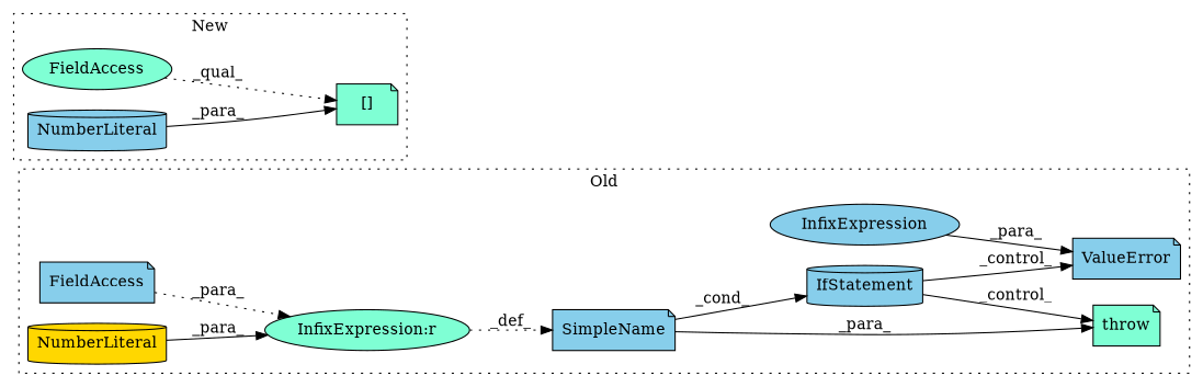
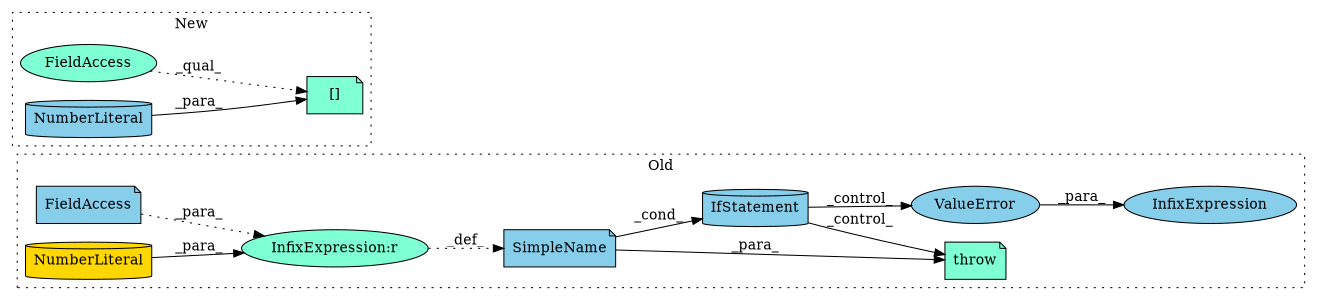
  digraph {
    fontname="DejaVu Serif"
    rankdir=LR
    node [a=22 fillcolor=skyblue fontname="DejaVu Serif" l=6 shape=note style=filled]
    edge [fontname="DejaVu Serif" style=solid]
    n1 [a=53 fillcolor=aquamarine label=throw s=4137]
    n2 [a=25 l="4,2" label=IfStatement s="4050,4065" shape=cylinder]
    n3 [a=42 label=SimpleName l=""]
    n4 [a=27 fillcolor=aquamarine l=4 label="InfixExpression:r" s=4060 shape=ellipse]
    n5 [label=FieldAccess s=4054]
-   n6 [a=32 l="11,1" label=ValueError s="4143,4181"]
+   n6 [a=32 l="11,1" label=ValueError s="4143,4181" shape=ellipse]
    n7 [a=45 l=27 label=InfixExpression s=4154 shape=ellipse]
    n8 [a=34 fillcolor=gold l=1 label=NumberLiteral s=4064 shape=cylinder]
    n9 [a=2 fillcolor=aquamarine l="13,1" label="[]" s="4653,4667"]
    n10 [fillcolor=aquamarine l=12 label=FieldAccess s=4653 shape=ellipse]
    n11 [a=34 l=1 label=NumberLiteral s=4666 shape=cylinder]
    subgraph cluster_1 {
      label=Old
      style=dotted
      n1
      n2
      n3
      n4
      n5
      n6
      n7
      n8
    }
    subgraph cluster_2 {
      label=New
      style=dotted
      n9
      n10
      n11
    }
    n2 -> n1 [label=_control_]
    n2 -> n6 [label=_control_]
    n3 -> n1 [label=_para_]
    n3 -> n2 [label=_cond_]
    n4 -> n3 [label=_def_ style=dotted]
    n5 -> n4 [label=_para_ style=dotted]
-   n7 -> n6 [label=_para_]
+   n6 -> n7 [label=_para_]
    n8 -> n4 [label=_para_]
    n10 -> n9 [label=_qual_ style=dotted]
    n11 -> n9 [label=_para_]
  }
